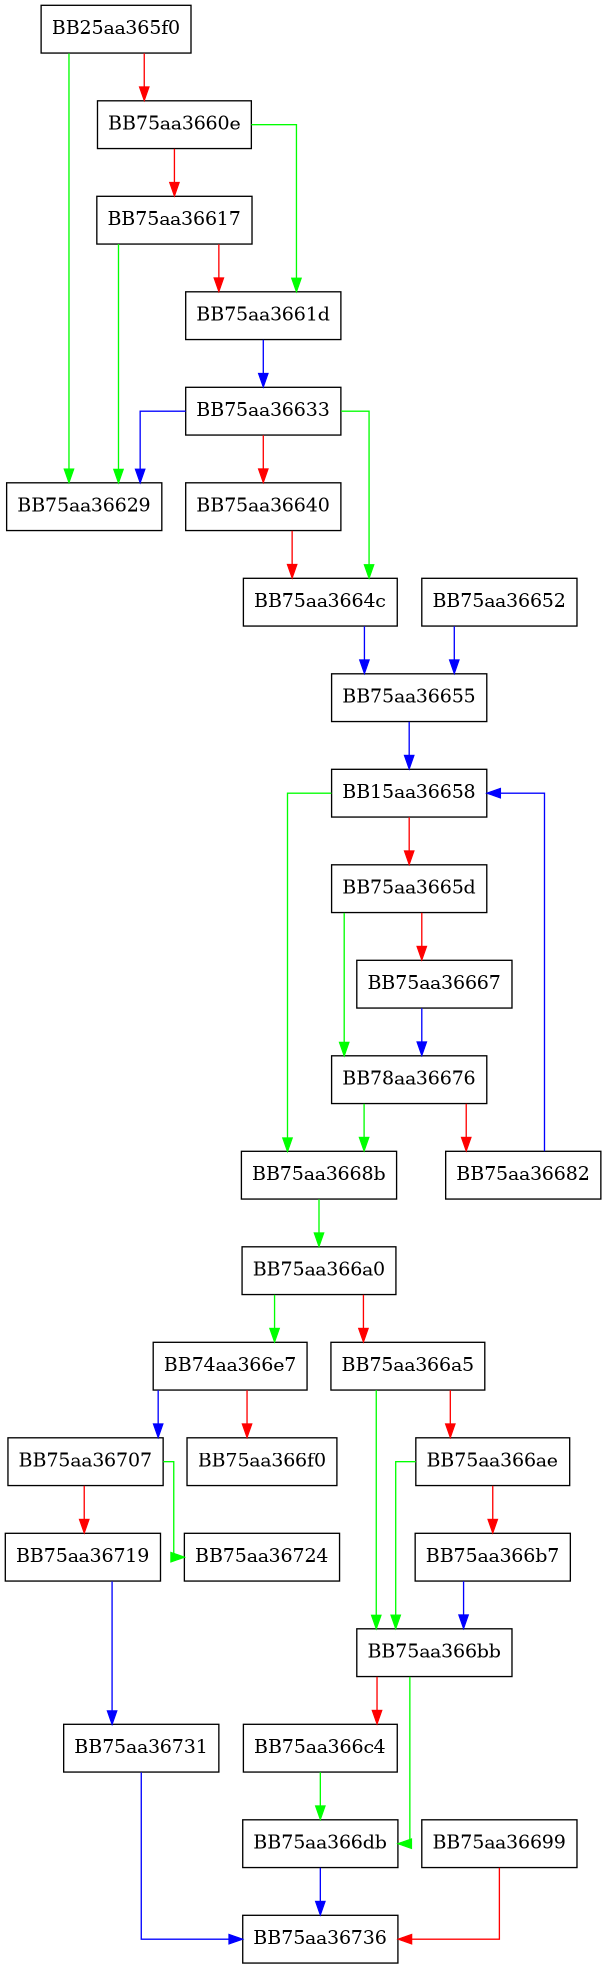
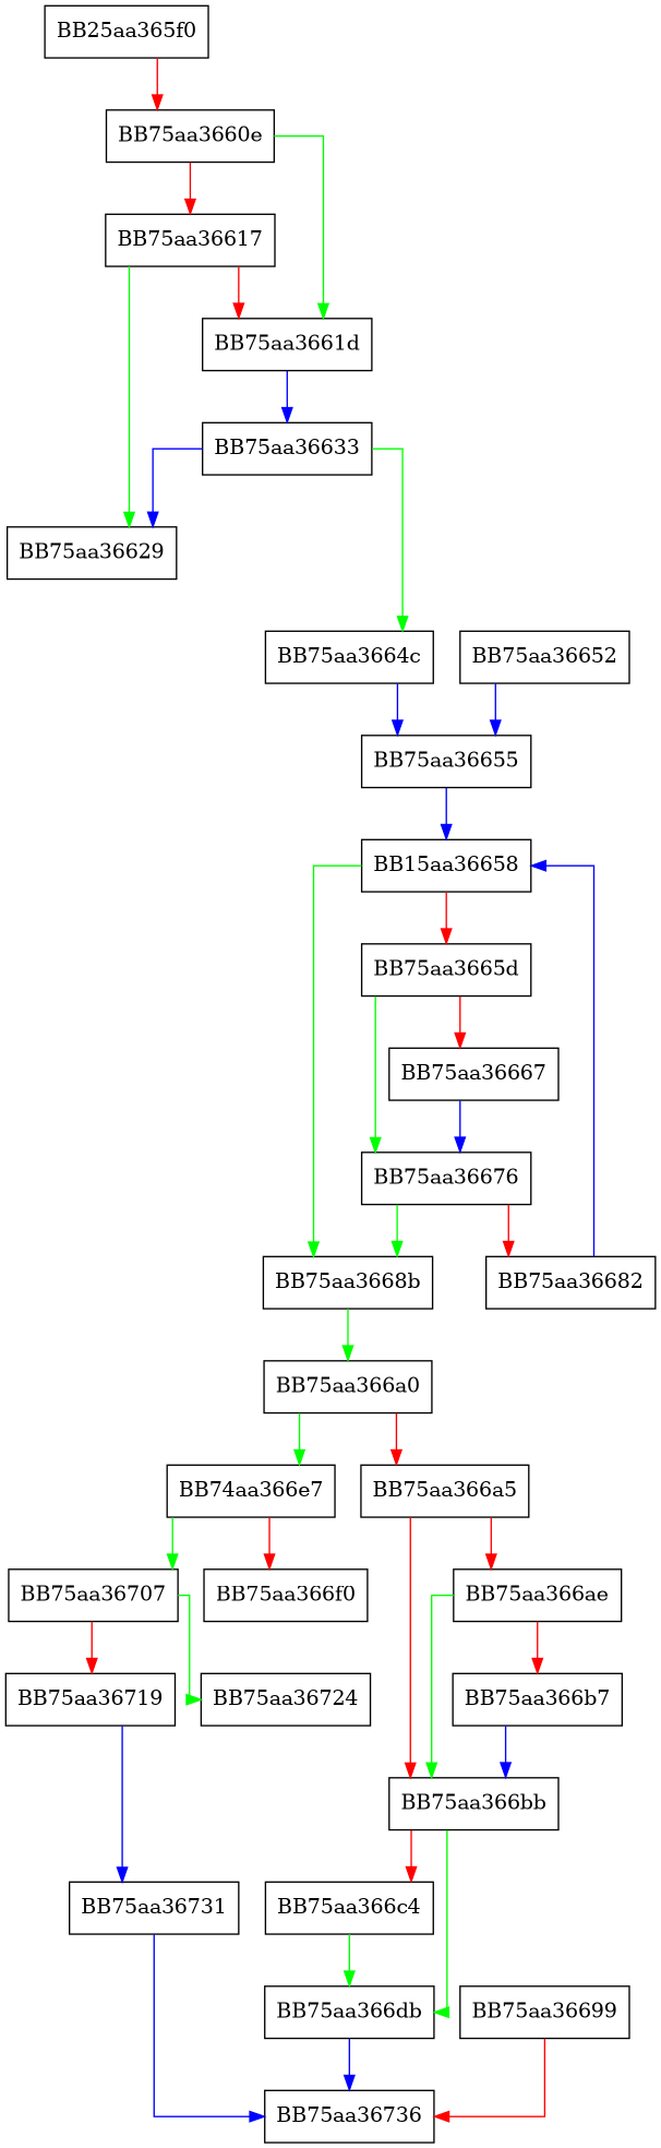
  digraph {
    splines=ortho
    node [shape=box]
    edge [color=green]
    n1 [label=BB25aa365f0]
    BB75aa36629
    BB75aa3660e
    BB75aa3661d
    BB75aa36617
    BB75aa36633
    BB75aa3664c
-   BB75aa36640
    BB75aa36655
    n10 [label=BB15aa36658]
    BB75aa36652
    BB75aa3668b
    BB75aa3665d
    BB75aa366a0
-   BB75aa36676 [label=BB78aa36676]
+   BB75aa36676
    BB75aa36667
    n17 [label=BB74aa366e7]
    BB75aa366a5
    BB75aa36699
    BB75aa36736
    BB75aa36682
    BB75aa36707
    BB75aa366f0
    BB75aa366bb
    BB75aa366ae
    BB75aa36724
    BB75aa36719
    BB75aa366db
    BB75aa366c4
    BB75aa366b7
    BB75aa36731
-   n1 -> BB75aa36629
    n1 -> BB75aa3660e [color=red]
    BB75aa3660e -> BB75aa3661d
    BB75aa3660e -> BB75aa36617 [color=red]
    BB75aa3661d -> BB75aa36633 [color=blue]
    BB75aa36617 -> BB75aa36629
    BB75aa36617 -> BB75aa3661d [color=red]
    BB75aa36633 -> BB75aa36629 [color=blue]
    BB75aa36633 -> BB75aa3664c
-   BB75aa36633 -> BB75aa36640 [color=red]
    BB75aa3664c -> BB75aa36655 [color=blue]
-   BB75aa36640 -> BB75aa3664c [color=red]
    BB75aa36655 -> n10 [color=blue]
    n10 -> BB75aa3668b
    n10 -> BB75aa3665d [color=red]
    BB75aa36652 -> BB75aa36655 [color=blue]
    BB75aa3668b -> BB75aa366a0
    BB75aa3665d -> BB75aa36676
    BB75aa3665d -> BB75aa36667 [color=red]
    BB75aa366a0 -> n17
    BB75aa366a0 -> BB75aa366a5 [color=red]
    BB75aa36676 -> BB75aa3668b
    BB75aa36676 -> BB75aa36682 [color=red]
    BB75aa36667 -> BB75aa36676 [color=blue]
-   n17 -> BB75aa36707 [color=blue]
+   n17 -> BB75aa36707
    n17 -> BB75aa366f0 [color=red]
-   BB75aa366a5 -> BB75aa366bb
+   BB75aa366a5 -> BB75aa366bb [color=red]
    BB75aa366a5 -> BB75aa366ae [color=red]
    BB75aa36699 -> BB75aa36736 [color=red]
    BB75aa36682 -> n10 [color=blue]
    BB75aa36707 -> BB75aa36724
    BB75aa36707 -> BB75aa36719 [color=red]
    BB75aa366bb -> BB75aa366db
    BB75aa366bb -> BB75aa366c4 [color=red]
    BB75aa366ae -> BB75aa366bb
    BB75aa366ae -> BB75aa366b7 [color=red]
    BB75aa36719 -> BB75aa36731 [color=blue]
    BB75aa366db -> BB75aa36736 [color=blue]
    BB75aa366c4 -> BB75aa366db
    BB75aa366b7 -> BB75aa366bb [color=blue]
    BB75aa36731 -> BB75aa36736 [color=blue]
  }
